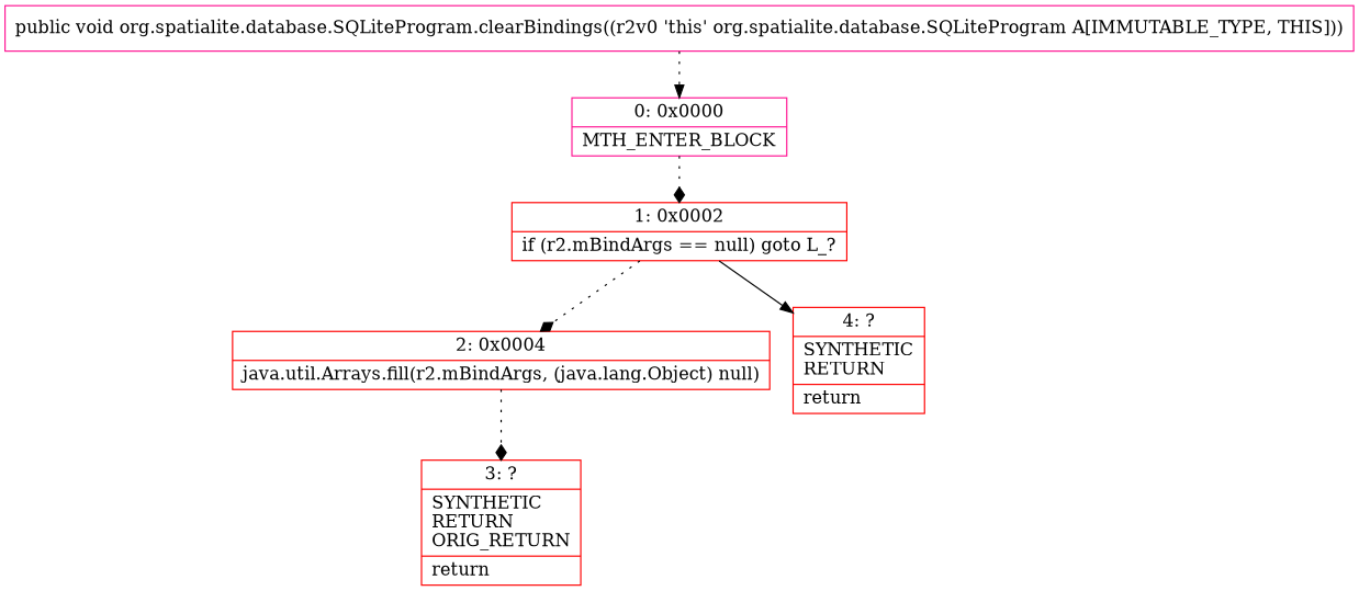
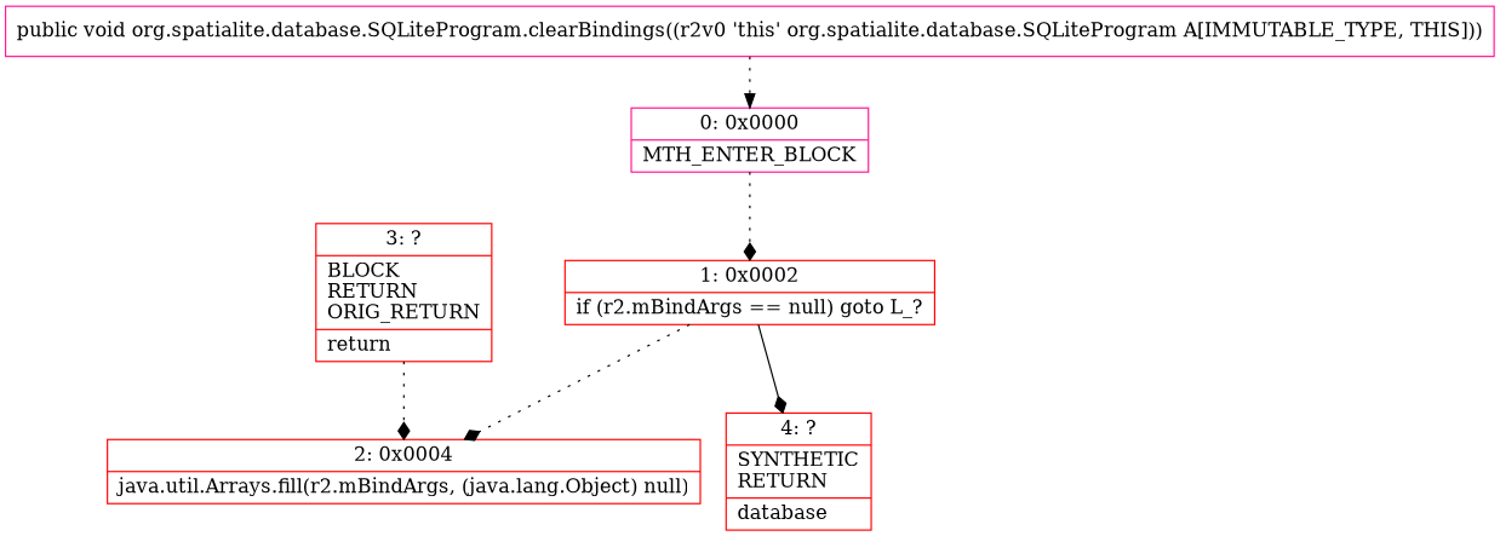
  digraph {
    node [color=red shape=record]
    edge [arrowhead=diamond style=dotted]
    n1 [color=deeppink label="{0\:\ 0x0000|MTH_ENTER_BLOCK\l}"]
    n2 [label="{1\:\ 0x0002|if (r2.mBindArgs == null) goto L_?\l}"]
    n3 [label="{2\:\ 0x0004|java.util.Arrays.fill(r2.mBindArgs, (java.lang.Object) null)\l}"]
-   n4 [label="{4\:\ ?|SYNTHETIC\lRETURN\l|return\l}"]
-   n5 [label="{3\:\ ?|SYNTHETIC\lRETURN\lORIG_RETURN\l|return\l}"]
+   n4 [label="{4\:\ ?|SYNTHETIC\lRETURN\l|database\l}"]
+   n5 [label="{3\:\ ?|BLOCK\lRETURN\lORIG_RETURN\l|return\l}"]
    n6 [color=deeppink label="{public void org.spatialite.database.SQLiteProgram.clearBindings((r2v0 'this' org.spatialite.database.SQLiteProgram A[IMMUTABLE_TYPE, THIS])) }"]
    n1 -> n2
    n2 -> n3
-   n2 -> n4 [arrowhead=normal style=solid]
-   n3 -> n5
+   n2 -> n4 [style=solid]
+   n5 -> n3
    n6 -> n1 [arrowhead=normal]
  }
